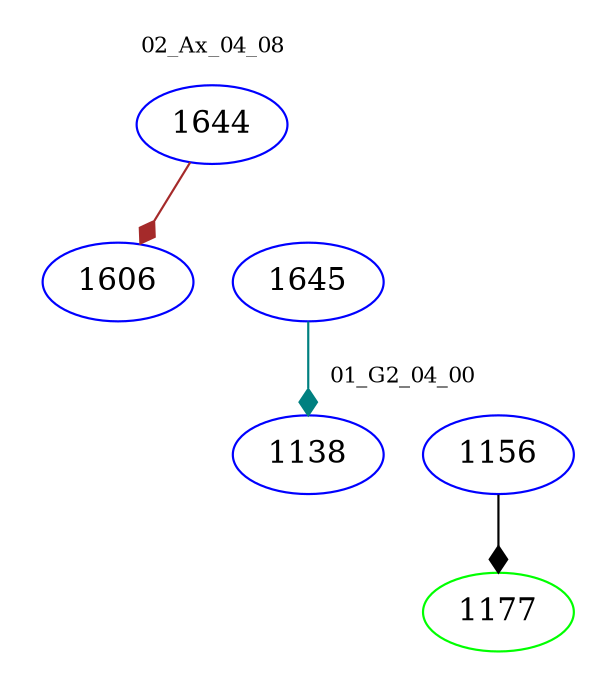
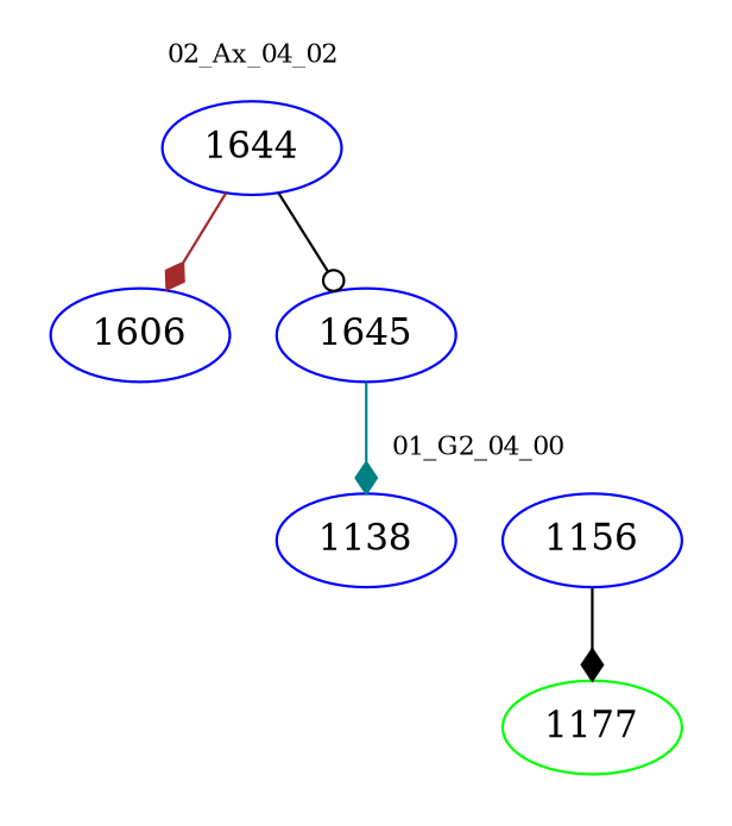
  digraph {
    node [color=blue]
    edge [arrowhead=diamond color=black]
    n1 [label=1644]
    n2 [label=1606]
    n3 [label=1645]
    n4 [label=1156]
    n5 [label=1138]
    n6 [color=green label=1177]
    subgraph cluster_1 {
      color=white
      fontsize=10
-     label="02_Ax_04_08"
+     label="02_Ax_04_02"
      n1
      n2
      n3
    }
    subgraph cluster_2 {
      color=white
      fontsize=10
      label="01_G2_04_00"
      n4
      n5
      n6
    }
    n1 -> n2 [color=brown]
+   n1 -> n3 [arrowhead=odot]
    n3 -> n5 [color=teal]
    n4 -> n6
  }
